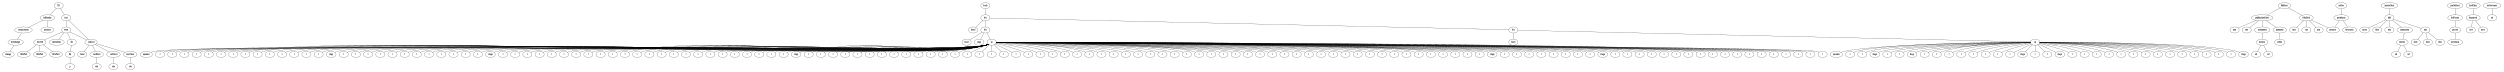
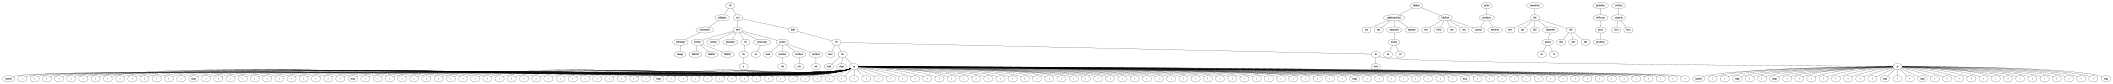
  graph {
    fontname=Oswald
    node [fontname=Oswald]
    edge [fontname=Oswald]
    n1 [label=TEI]
    n2 [label=teiHeader]
    n3 [label=text]
    n4 [label=revisionDesc]
    n5 [label=front]
    n6 [label=body]
    n7 [label=fileDesc]
    n8 [label=titleStmt]
    n9 [label=publicationStmt]
    n10 [label=listChange]
    n11 [label=title]
    n12 [label=title]
    n13 [label=title]
    n14 [label=editor]
    n15 [label=surname]
    n16 [label=publisher]
    n17 [label=idno]
    n18 [label=idno]
    n19 [label=availability]
    n20 [label=sourceDesc]
    n21 [label=bibl]
    n22 [label=author]
    n23 [label=persName]
    n24 [label=forename]
    n25 [label=licence]
    n26 [label=ab]
    n27 [label=ref]
    n28 [label=name]
    n29 [label=idno]
    n30 [label=idno]
    n31 [label=availability]
    n32 [label=bibl]
    n33 [label=licence]
    n34 [label=date]
    n35 [label=date]
    n36 [label=idno]
    n37 [label=ab]
    n38 [label=ref]
    n39 [label=particDesc]
    n40 [label=listPerson]
    n41 [label=textClass]
    n42 [label=keywords]
    n43 [label=person]
    n44 [label=persName]
    n45 [label=term]
    n46 [label=term]
    n47 [label=change]
    n48 [label=docTitle]
    n49 [label=docDate]
    n50 [label=docAuthor]
    n51 [label=div]
    n52 [label=performance]
    n53 [label=castList]
    n54 [label=div]
    n55 [label=titlePart]
    n56 [label=titlePart]
    n57 [label=titlePart]
    n58 [label=div]
    n59 [label=ab]
    n60 [label=head]
    n61 [label=castItem]
    n62 [label=castItem]
    n63 [label=castItem]
    n64 [label=p]
    n65 [label=role]
    n66 [label=role]
    n67 [label=role]
    n68 [label=head]
    n69 [label=div]
    n70 [label=div]
    n71 [label=head]
    n72 [label=stage]
    n73 [label=sp]
    n74 [label=head]
    n75 [label=sp]
    n76 [label=speaker]
    n77 [label=l]
    n78 [label=l]
    n79 [label=l]
    n80 [label=l]
    n81 [label=l]
    n82 [label=l]
    n83 [label=l]
    n84 [label=l]
    n85 [label=l]
    n86 [label=l]
    n87 [label=l]
    n88 [label=l]
    n89 [label=l]
    n90 [label=l]
    n91 [label=stage]
    n92 [label=l]
    n93 [label=l]
    n94 [label=l]
    n95 [label=l]
    n96 [label=l]
    n97 [label=l]
    n98 [label=l]
    n99 [label=l]
    n100 [label=l]
    n101 [label=l]
    n102 [label=l]
    n103 [label=l]
    n104 [label=stage]
    n105 [label=l]
    n106 [label=l]
    n107 [label=l]
    n108 [label=l]
    n109 [label=l]
    n110 [label=l]
    n111 [label=l]
    n112 [label=l]
    n113 [label=l]
    n114 [label=l]
    n115 [label=l]
    n116 [label=l]
    n117 [label=l]
    n118 [label=l]
    n119 [label=l]
    n120 [label=l]
    n121 [label=l]
    n122 [label=l]
    n123 [label=l]
    n124 [label=l]
    n125 [label=l]
    n126 [label=l]
    n127 [label=l]
    n128 [label=l]
    n129 [label=stage]
    n130 [label=l]
    n131 [label=l]
    n132 [label=l]
    n133 [label=l]
    n134 [label=l]
    n135 [label=l]
    n136 [label=l]
    n137 [label=l]
    n138 [label=l]
    n139 [label=l]
    n140 [label=l]
    n141 [label=l]
    n142 [label=l]
    n143 [label=l]
    n144 [label=l]
    n145 [label=l]
    n146 [label=l]
    n147 [label=l]
    n148 [label=l]
    n149 [label=l]
    n150 [label=l]
    n151 [label=l]
    n152 [label=l]
    n153 [label=l]
    n154 [label=l]
    n155 [label=l]
    n156 [label=l]
    n157 [label=l]
    n158 [label=l]
    n159 [label=l]
    n160 [label=l]
    n161 [label=l]
    n162 [label=l]
    n163 [label=l]
    n164 [label=l]
    n165 [label=l]
    n166 [label=l]
    n167 [label=l]
    n168 [label=l]
    n169 [label=l]
    n170 [label=l]
    n171 [label=l]
    n172 [label=l]
    n173 [label=l]
    n174 [label=l]
    n175 [label=l]
    n176 [label=l]
    n177 [label=l]
    n178 [label=l]
    n179 [label=l]
    n180 [label=l]
    n181 [label=l]
    n182 [label=l]
    n183 [label=l]
    n184 [label=l]
    n185 [label=l]
    n186 [label=stage]
    n187 [label=l]
    n188 [label=l]
    n189 [label=l]
    n190 [label=l]
    n191 [label=l]
    n192 [label=l]
    n193 [label=l]
    n194 [label=l]
    n195 [label=stage]
    n196 [label=l]
    n197 [label=l]
    n198 [label=l]
    n199 [label=l]
    n200 [label=l]
    n201 [label=l]
    n202 [label=l]
    n203 [label=l]
    n204 [label=l]
    n205 [label=l]
    n206 [label=l]
    n207 [label=l]
    n208 [label=l]
    n209 [label=l]
    n210 [label=l]
    n211 [label=l]
    n212 [label=l]
    n213 [label=l]
    n214 [label=speaker]
    n215 [label=l]
    n216 [label=l]
    n217 [label=stage]
    n218 [label=l]
    n219 [label=l]
    n220 [label=stage]
    n221 [label=l]
    n222 [label=l]
    n223 [label=l]
    n224 [label=l]
    n225 [label=l]
    n226 [label=l]
    n227 [label=l]
    n228 [label=l]
    n229 [label=stage]
    n230 [label=l]
    n231 [label=l]
    n232 [label=stage]
    n233 [label=l]
    n234 [label=l]
    n235 [label=l]
    n236 [label=l]
    n237 [label=l]
    n238 [label=l]
    n239 [label=l]
    n240 [label=l]
    n241 [label=l]
    n242 [label=l]
    n243 [label=l]
    n244 [label=l]
    n245 [label=l]
    n246 [label=l]
    n247 [label=stage]
    n1 -- n2
    n1 -- n3
    n2 -- n4
    n3 -- n5
-   n3 -- n53
+   n3 -- n6
    n4 -- n10
    n5 -- n48
-   n2 -- n49
+   n5 -- n49
    n5 -- n50
    n5 -- n51
+   n5 -- n52
    n5 -- n53
    n6 -- n54
    n7 -- n8
    n7 -- n9
    n8 -- n11
    n8 -- n12
    n8 -- n13
-   n16 -- n14
+   n8 -- n14
    n8 -- n15
    n9 -- n16
    n9 -- n17
    n9 -- n18
    n9 -- n19
    n10 -- n47
    n19 -- n25
    n20 -- n21
    n21 -- n28
    n21 -- n29
    n21 -- n30
    n21 -- n31
    n21 -- n32
    n22 -- n23
    n23 -- n15
    n23 -- n24
    n25 -- n26
    n25 -- n27
    n31 -- n33
    n32 -- n34
    n32 -- n35
    n32 -- n36
    n33 -- n37
    n33 -- n38
    n39 -- n40
    n40 -- n43
    n41 -- n42
    n42 -- n45
    n42 -- n46
    n43 -- n44
    n48 -- n55
    n48 -- n56
    n48 -- n57
    n51 -- n58
    n52 -- n59
    n53 -- n60
    n53 -- n61
    n53 -- n62
    n53 -- n63
    n54 -- n68
    n54 -- n69
    n54 -- n70
    n58 -- n64
    n61 -- n65
    n62 -- n66
    n63 -- n67
    n69 -- n71
    n69 -- n72
    n69 -- n73
    n70 -- n74
    n70 -- n75
    n73 -- n76
    n73 -- n77
    n73 -- n78
    n73 -- n79
    n73 -- n80
    n73 -- n81
    n73 -- n82
    n73 -- n83
    n73 -- n84
    n73 -- n85
    n73 -- n86
    n73 -- n87
    n73 -- n88
    n73 -- n89
    n73 -- n90
    n73 -- n91
    n73 -- n92
    n73 -- n93
    n73 -- n94
    n73 -- n95
    n73 -- n96
    n73 -- n97
    n73 -- n98
    n73 -- n99
    n73 -- n100
    n73 -- n101
    n73 -- n102
    n73 -- n103
    n73 -- n104
    n73 -- n105
    n73 -- n106
    n73 -- n107
    n73 -- n108
    n73 -- n109
    n73 -- n110
    n73 -- n111
    n73 -- n112
    n73 -- n113
    n73 -- n114
    n73 -- n115
    n73 -- n116
    n73 -- n117
    n73 -- n118
    n73 -- n119
    n73 -- n120
    n73 -- n121
    n73 -- n122
    n73 -- n123
    n73 -- n124
    n73 -- n125
    n73 -- n126
    n73 -- n127
    n73 -- n128
    n73 -- n129
    n73 -- n130
    n73 -- n131
    n73 -- n132
    n73 -- n133
    n73 -- n134
    n73 -- n135
    n73 -- n136
    n73 -- n137
    n73 -- n138
    n73 -- n139
    n73 -- n140
    n73 -- n141
    n73 -- n142
    n73 -- n143
    n73 -- n144
    n73 -- n145
    n73 -- n146
    n73 -- n147
    n73 -- n148
    n73 -- n149
    n73 -- n150
    n73 -- n151
    n73 -- n152
    n73 -- n153
    n73 -- n154
    n73 -- n155
    n73 -- n156
    n73 -- n157
    n73 -- n158
    n73 -- n159
    n73 -- n160
    n73 -- n161
    n73 -- n162
    n73 -- n163
    n73 -- n164
    n73 -- n165
    n73 -- n166
    n73 -- n167
    n73 -- n168
    n73 -- n169
    n73 -- n170
    n73 -- n171
    n73 -- n172
    n73 -- n173
    n73 -- n174
    n73 -- n175
    n73 -- n176
    n73 -- n177
    n73 -- n178
    n73 -- n179
    n73 -- n180
    n73 -- n181
    n73 -- n182
    n73 -- n183
    n73 -- n184
    n73 -- n185
    n73 -- n186
    n73 -- n187
    n73 -- n188
    n73 -- n189
    n73 -- n190
    n73 -- n191
    n73 -- n192
    n73 -- n193
    n73 -- n194
    n73 -- n195
    n73 -- n196
    n73 -- n197
    n73 -- n198
    n73 -- n199
    n73 -- n200
    n73 -- n201
    n73 -- n202
    n73 -- n203
    n73 -- n204
    n73 -- n205
    n73 -- n206
    n73 -- n207
    n73 -- n208
    n73 -- n209
    n73 -- n210
    n73 -- n211
    n73 -- n212
    n73 -- n213
    n75 -- n214
    n75 -- n215
    n75 -- n216
    n75 -- n217
    n75 -- n218
    n75 -- n219
    n75 -- n220
    n75 -- n221
    n75 -- n222
    n75 -- n223
    n75 -- n224
    n75 -- n225
    n75 -- n226
    n75 -- n227
    n75 -- n228
    n75 -- n229
    n75 -- n230
    n75 -- n231
    n75 -- n232
    n75 -- n233
    n75 -- n234
    n75 -- n235
    n75 -- n236
    n75 -- n237
    n75 -- n238
    n75 -- n239
    n75 -- n240
    n75 -- n241
    n75 -- n242
    n75 -- n243
    n75 -- n244
    n75 -- n245
    n75 -- n246
    n75 -- n247
  }
